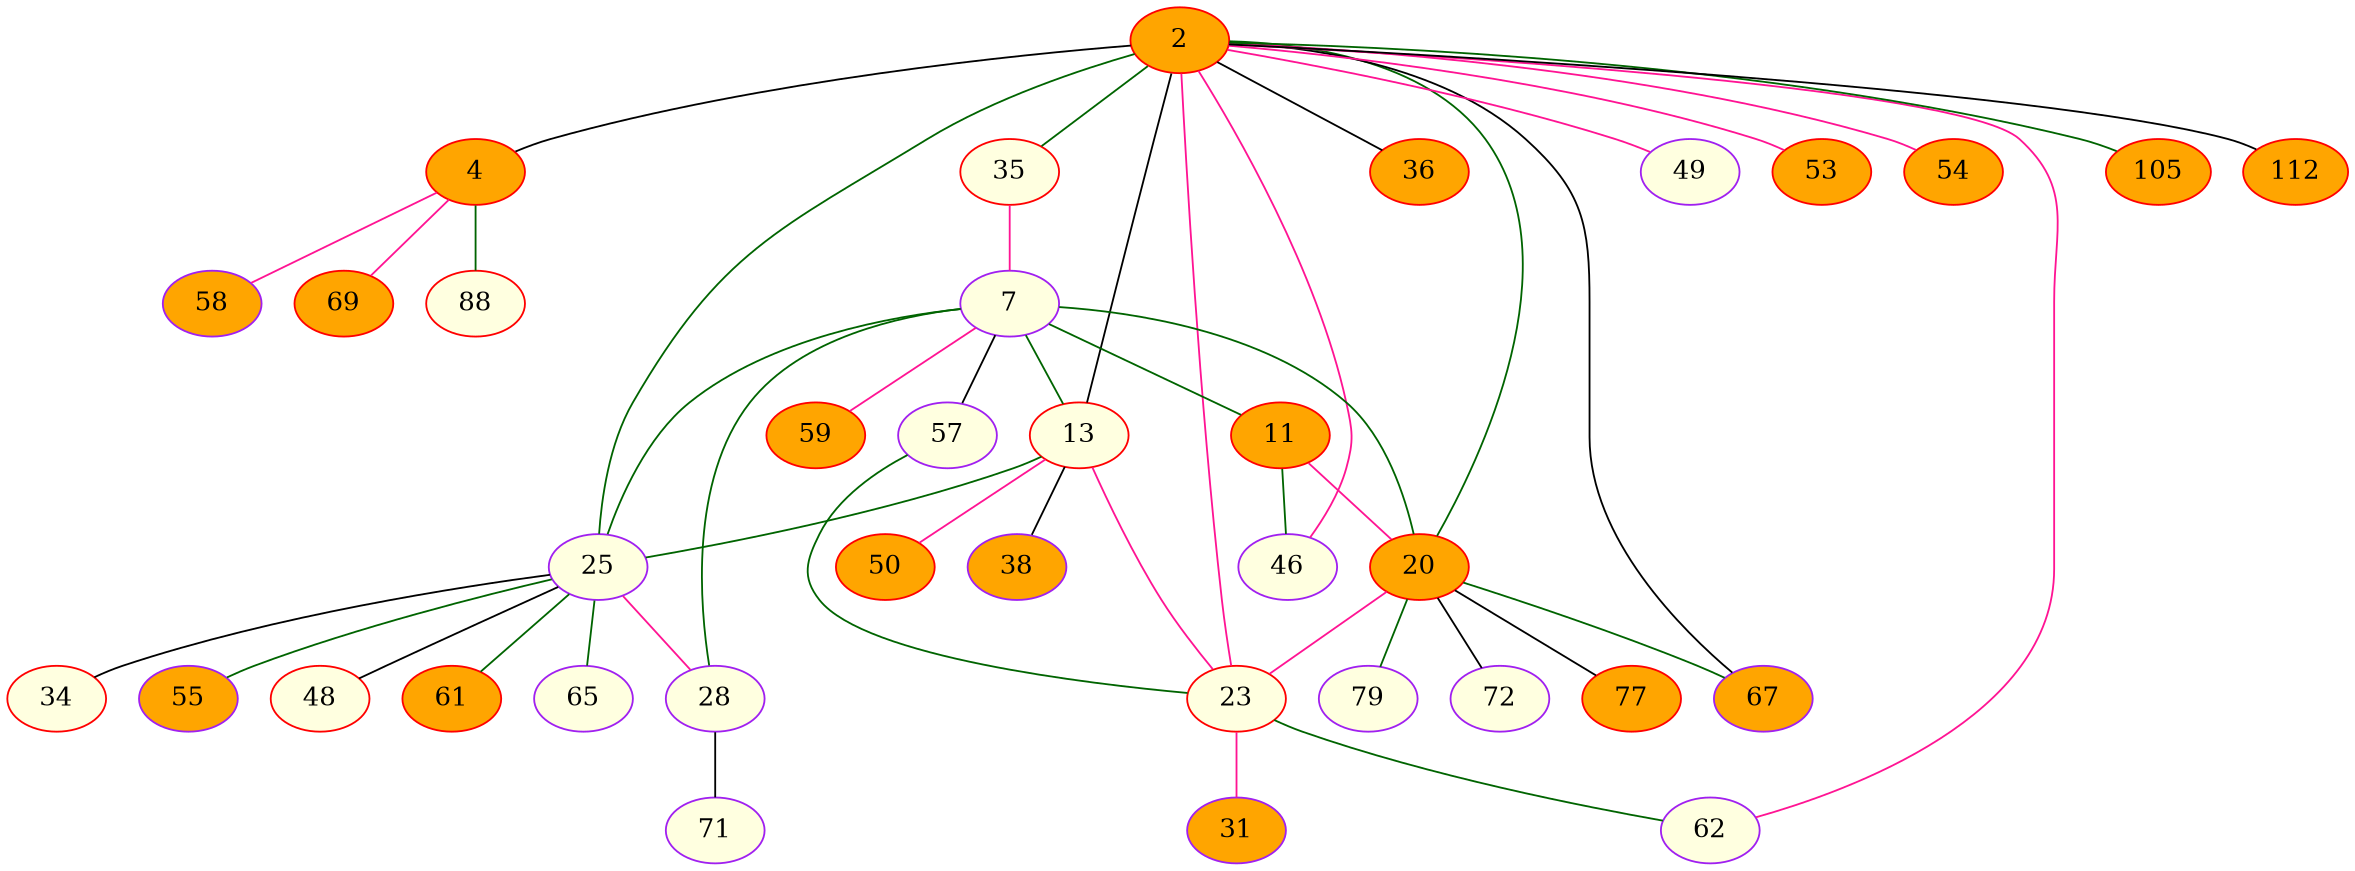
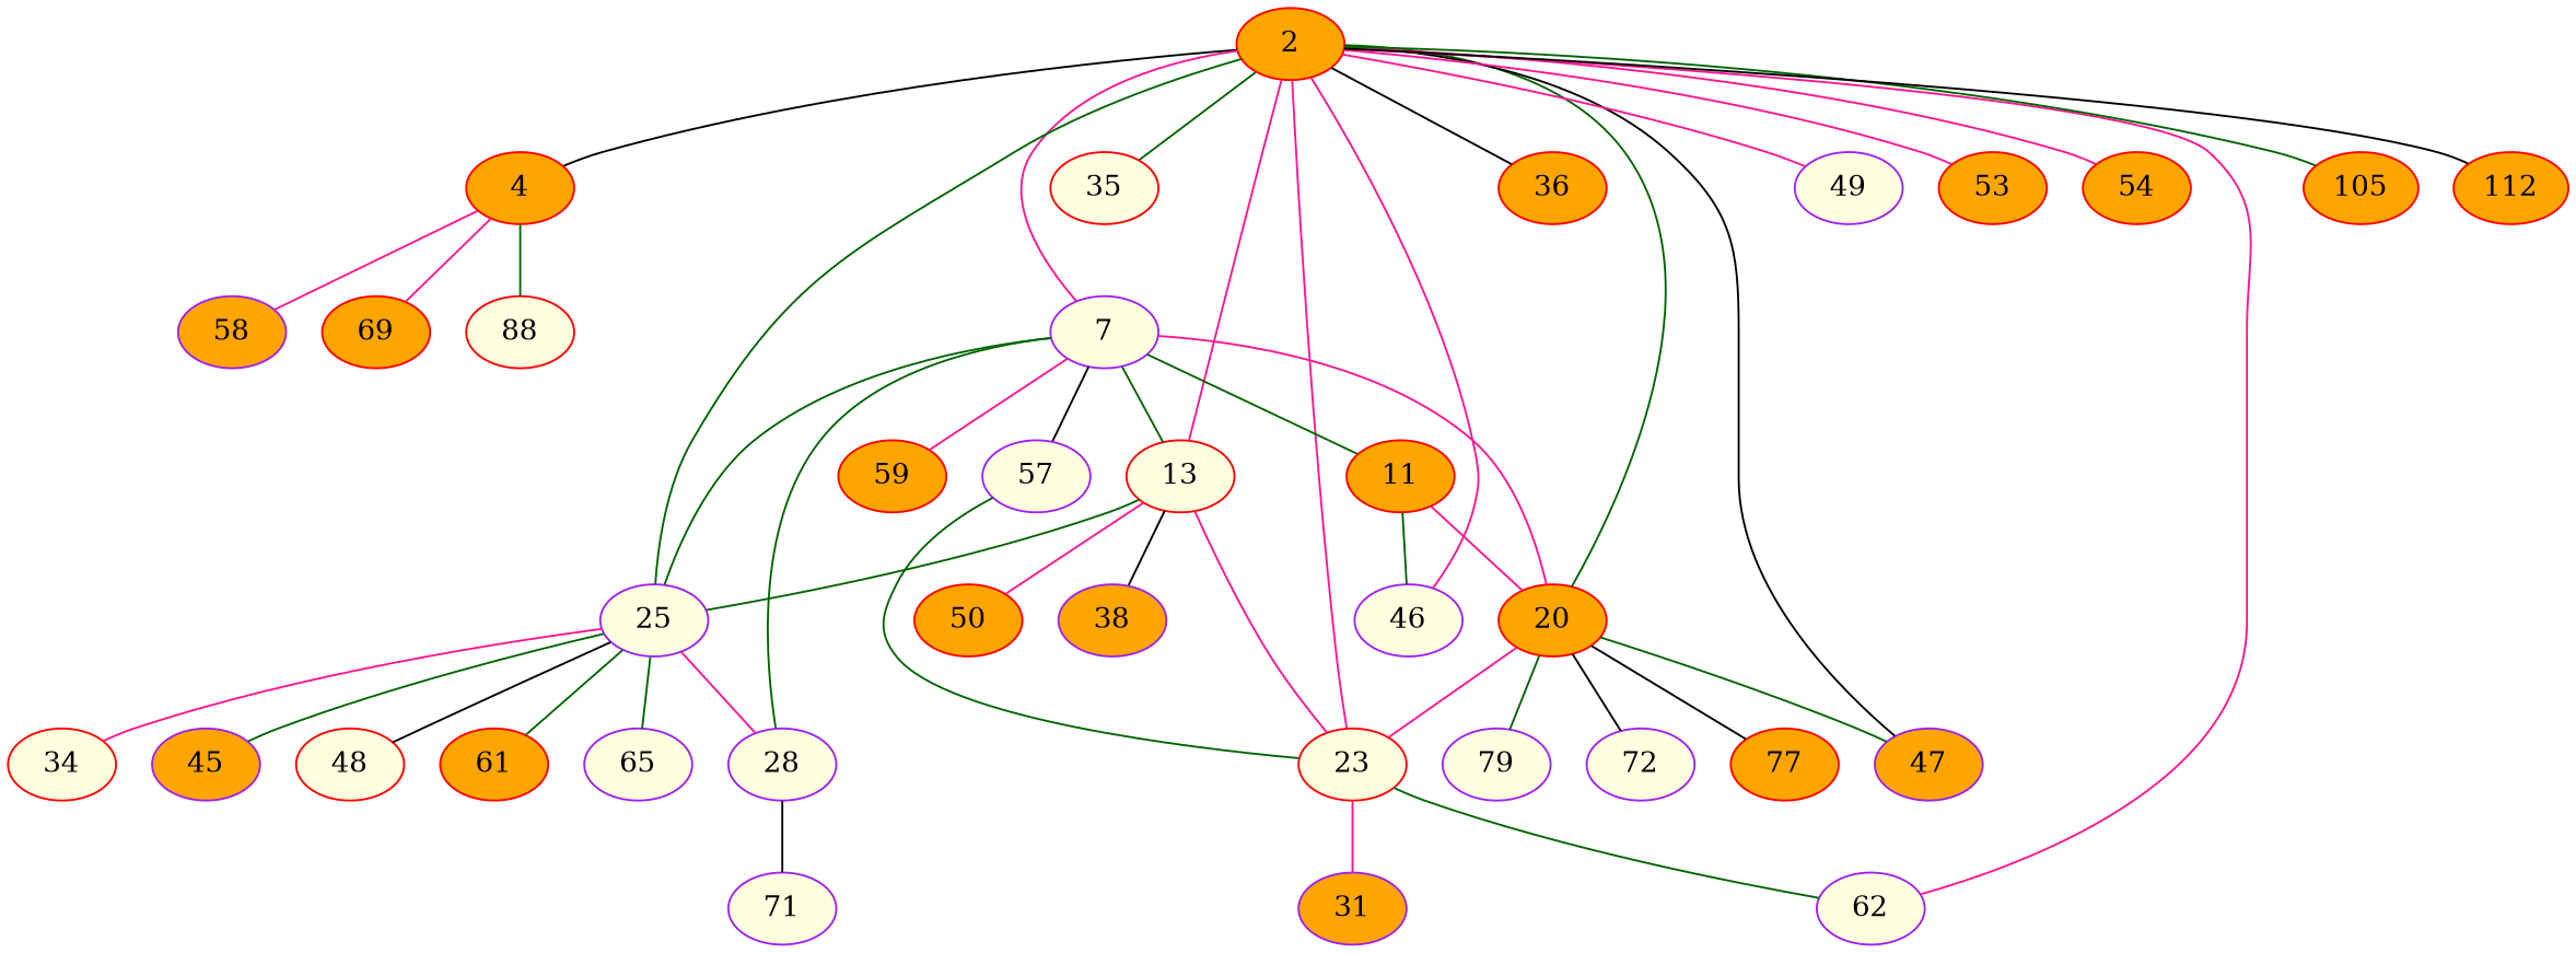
  graph {
    node [color=red fillcolor=orange style=filled]
    edge [color=darkgreen]
    2 [super="+3+5+127+19"]
    4
    7 [color=purple fillcolor=lightyellow super="+125+12+9+64+8"]
    13 [fillcolor=lightyellow super="+17+18+89+102+75+14"]
    20 [super="+52+113+119+21"]
    23 [fillcolor=lightyellow super="+24+43+60+41"]
    25 [color=purple fillcolor=lightyellow super="+74+124+26+67+82+29"]
    35 [fillcolor=lightyellow]
    36
    46 [color=purple fillcolor=lightyellow]
-   47 [color=purple super="+117+51" label=67]
+   47 [color=purple super="+117+51"]
    49 [color=purple fillcolor=lightyellow super="+68+97"]
    53
    54
    62 [color=purple fillcolor=lightyellow super="+80"]
    105
    112
    58 [color=purple]
    69 [super="+81"]
    88 [fillcolor=lightyellow]
    28 [color=purple fillcolor=lightyellow super="+70+30"]
    71 [color=purple fillcolor=lightyellow]
    11 [super="+90"]
    57 [color=purple fillcolor=lightyellow]
    59
    38 [color=purple]
    50 [super="+73"]
    72 [color=purple fillcolor=lightyellow]
    77
    79 [color=purple fillcolor=lightyellow]
    31 [color=purple super="+107"]
    34 [fillcolor=lightyellow]
-   45 [color=purple label=55]
+   45 [color=purple]
    48 [fillcolor=lightyellow]
    61
    65 [color=purple fillcolor=lightyellow]
    2 -- 4 [color=black weight=4]
-   35 -- 7 [color=deeppink weight=3]
-   2 -- 13 [color=black]
+   2 -- 7 [color=deeppink weight=3]
+   2 -- 13 [color=deeppink]
    2 -- 20 [weight=3]
    2 -- 23 [color=deeppink weight=2]
    2 -- 25 [weight=3]
    2 -- 35
    2 -- 36 [color=black]
    2 -- 46 [color=deeppink]
    2 -- 47 [color=black]
    2 -- 49 [color=deeppink]
    2 -- 53 [color=deeppink]
    2 -- 54 [color=deeppink]
    2 -- 62 [color=deeppink]
    2 -- 105
    2 -- 112 [color=black]
    4 -- 58 [color=deeppink]
    4 -- 69 [color=deeppink]
    4 -- 88
    7 -- 13
-   7 -- 20 [weight=2]
+   7 -- 20 [color=deeppink weight=2]
    7 -- 25
    7 -- 28 [weight=2]
    7 -- 11 [weight=5]
    7 -- 57 [color=black]
    7 -- 59 [color=deeppink]
    13 -- 23 [color=deeppink]
    13 -- 25
    13 -- 38 [color=black]
    13 -- 50 [color=deeppink]
    20 -- 23 [color=deeppink weight=6]
    20 -- 47
    20 -- 72 [color=black]
    20 -- 77 [color=black]
    20 -- 79
    23 -- 62
    23 -- 31 [color=deeppink]
    25 -- 28 [color=deeppink weight=6]
-   25 -- 34 [color=black]
+   25 -- 34 [color=deeppink]
    25 -- 45
    25 -- 48 [color=black]
    25 -- 61
    25 -- 65
    28 -- 71 [color=black]
    11 -- 20 [color=deeppink]
    11 -- 46
    57 -- 23
  }
